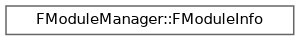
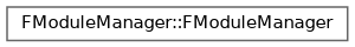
  digraph {
    rankdir=LR
-   n1 [color=grey40 fillcolor=white fontname=Helvetica fontsize=10 height=0.2 label="FModuleManager::FModuleInfo" shape=box style=filled width=0.4]
+   n1 [color=grey40 fillcolor=white fontname=Helvetica fontsize=10 height=0.2 label="FModuleManager::FModuleManager" shape=box style=filled width=0.4]
  }
